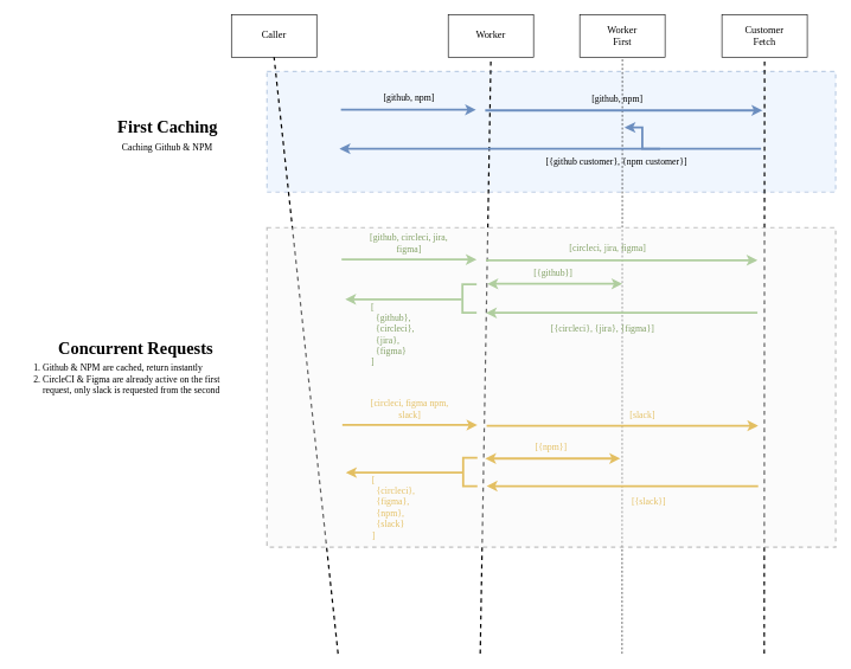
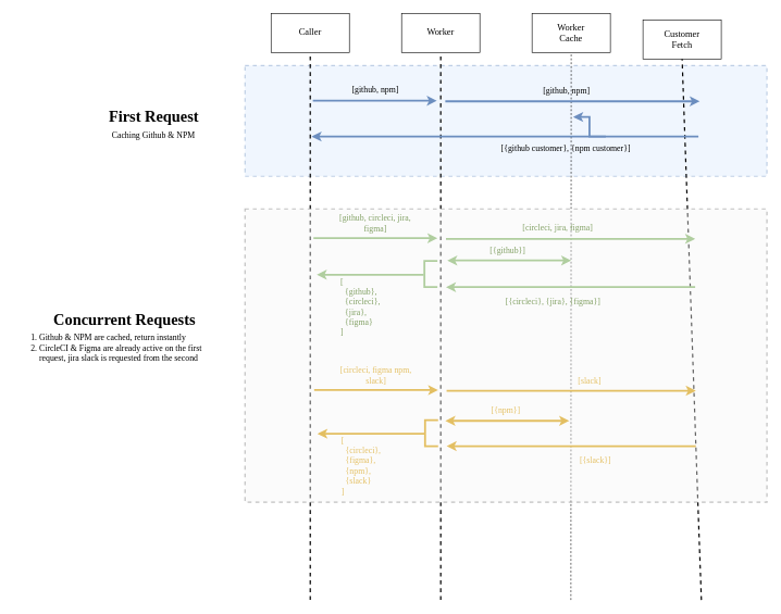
  <mxCell id="0" />
  <mxCell id="1" parent="0" />
  <mxCell id="2" value="[{github}]" style="text;html=1;strokeColor=none;fillColor=none;align=center;verticalAlign=middle;whiteSpace=wrap;rounded=0;fillStyle=auto;fontFamily=Verdana;fontSize=13;fontColor=#336600;labelBackgroundColor=none;" vertex="1" parent="1"><mxGeometry x="688" y="368" width="180" height="30" as="geometry" /></mxCell>
  <mxCell id="3" value="[&lt;br&gt;&amp;nbsp; {circleci},&lt;br&gt;&amp;nbsp; {figma},&lt;br&gt;&amp;nbsp; {npm},&lt;br&gt;&amp;nbsp; {slack}&lt;br&gt;]" style="text;html=1;strokeColor=none;fillColor=none;align=left;verticalAlign=middle;whiteSpace=wrap;rounded=0;fillStyle=auto;fontFamily=Verdana;fontSize=13;fontColor=#D79B00;" vertex="1" parent="1"><mxGeometry x="520.5" y="664" width="117.5" height="100" as="geometry" /></mxCell>
  <mxCell id="4" value="" style="rounded=0;whiteSpace=wrap;html=1;fillStyle=auto;fontFamily=Verdana;fontSize=13;fillColor=#dae8fc;strokeColor=#6c8ebf;shadow=0;sketch=0;glass=0;opacity=40;dashed=1;strokeWidth=2;" vertex="1" parent="1"><mxGeometry x="375" y="100" width="800" height="170" as="geometry" /></mxCell>
- <mxCell id="5" value="Caller" style="rounded=0;whiteSpace=wrap;html=1;fillStyle=auto;fontFamily=Verdana;fontSize=14;" vertex="1" parent="1"><mxGeometry x="325" y="20" width="120" height="60" as="geometry" /></mxCell>
- <mxCell id="6" value="Worker" style="rounded=0;whiteSpace=wrap;html=1;fillStyle=auto;fontFamily=Verdana;fontSize=14;" vertex="1" parent="1"><mxGeometry x="630" y="20" width="120" height="60" as="geometry" /></mxCell>
- <mxCell id="7" value="Worker&lt;br&gt;First" style="rounded=0;whiteSpace=wrap;html=1;fillStyle=auto;fontFamily=Verdana;fontSize=14;" vertex="1" parent="1"><mxGeometry x="815" y="20" width="120" height="60" as="geometry" /></mxCell>
- <mxCell id="8" value="Customer&lt;br&gt;Fetch" style="rounded=0;whiteSpace=wrap;html=1;fillStyle=auto;fontFamily=Verdana;fontSize=14;" vertex="1" parent="1"><mxGeometry x="1015" y="20" width="120" height="60" as="geometry" /></mxCell>
+ <mxCell id="5" value="Caller" style="rounded=0;whiteSpace=wrap;html=1;fillStyle=auto;fontFamily=Verdana;fontSize=14;" vertex="1" parent="1"><mxGeometry x="415" y="20" width="120" height="60" as="geometry" /></mxCell>
+ <mxCell id="6" value="Worker" style="rounded=0;whiteSpace=wrap;html=1;fillStyle=auto;fontFamily=Verdana;fontSize=14;" vertex="1" parent="1"><mxGeometry x="615" y="20" width="120" height="60" as="geometry" /></mxCell>
+ <mxCell id="7" value="Worker&lt;br&gt;Cache" style="rounded=0;whiteSpace=wrap;html=1;fillStyle=auto;fontFamily=Verdana;fontSize=14;" vertex="1" parent="1"><mxGeometry x="815" y="20" width="120" height="60" as="geometry" /></mxCell>
+ <mxCell id="8" value="Customer&lt;br&gt;Fetch" style="rounded=0;whiteSpace=wrap;html=1;fillStyle=auto;fontFamily=Verdana;fontSize=14;" vertex="1" parent="1"><mxGeometry x="985" y="30" width="120" height="60" as="geometry" /></mxCell>
  <mxCell id="9" value="" style="endArrow=none;dashed=1;html=1;rounded=0;strokeWidth=2;fontFamily=Verdana;fontSize=14;fontColor=#000000;entryX=0.5;entryY=1;entryDx=0;entryDy=0;" edge="1" parent="1" target="5"><mxGeometry width="50" height="50" relative="1" as="geometry"><mxPoint x="475" y="920" as="sourcePoint" /><mxPoint x="525" y="120" as="targetPoint" /></mxGeometry></mxCell>
  <mxCell id="10" value="" style="endArrow=none;dashed=1;html=1;rounded=0;strokeWidth=2;fontFamily=Verdana;fontSize=14;fontColor=#000000;entryX=0.5;entryY=1;entryDx=0;entryDy=0;" edge="1" parent="1" target="6"><mxGeometry width="50" height="50" relative="1" as="geometry"><mxPoint x="675" y="920" as="sourcePoint" /><mxPoint x="674.5" y="90" as="targetPoint" /></mxGeometry></mxCell>
  <mxCell id="11" value="" style="endArrow=none;dashed=1;html=1;rounded=0;strokeWidth=1;fontFamily=Verdana;fontSize=14;fontColor=#000000;entryX=0.5;entryY=1;entryDx=0;entryDy=0;" edge="1" parent="1" target="7"><mxGeometry width="50" height="50" relative="1" as="geometry"><mxPoint x="874.5" y="920" as="sourcePoint" /><mxPoint x="875" y="90" as="targetPoint" /></mxGeometry></mxCell>
  <mxCell id="12" value="" style="endArrow=none;dashed=1;html=1;rounded=0;strokeWidth=2;fontFamily=Verdana;fontSize=14;fontColor=#000000;entryX=0.5;entryY=1;entryDx=0;entryDy=0;" edge="1" parent="1" target="8"><mxGeometry width="50" height="50" relative="1" as="geometry"><mxPoint x="1074.5" y="920" as="sourcePoint" /><mxPoint x="1075" y="100" as="targetPoint" /></mxGeometry></mxCell>
  <mxCell id="13" value="" style="endArrow=classic;html=1;rounded=0;strokeWidth=3;fontFamily=Verdana;fontSize=14;fontColor=#000000;fillColor=#dae8fc;strokeColor=#6c8ebf;" edge="1" parent="1"><mxGeometry width="50" height="50" relative="1" as="geometry"><mxPoint x="479" y="154" as="sourcePoint" /><mxPoint x="669" y="154" as="targetPoint" /></mxGeometry></mxCell>
  <mxCell id="14" value="" style="endArrow=classic;html=1;rounded=0;strokeWidth=3;fontFamily=Verdana;fontSize=14;fontColor=#000000;fillColor=#dae8fc;strokeColor=#6c8ebf;" edge="1" parent="1"><mxGeometry width="50" height="50" relative="1" as="geometry"><mxPoint x="682" y="155" as="sourcePoint" /><mxPoint x="1072" y="155" as="targetPoint" /></mxGeometry></mxCell>
  <mxCell id="15" value="[github, npm]" style="text;html=1;strokeColor=none;fillColor=none;align=center;verticalAlign=middle;whiteSpace=wrap;rounded=0;fillStyle=auto;fontFamily=Verdana;fontSize=13;fontColor=#000000;" vertex="1" parent="1"><mxGeometry x="515" y="122" width="120" height="30" as="geometry" /></mxCell>
  <mxCell id="16" value="[github, npm]" style="text;html=1;strokeColor=none;fillColor=none;align=center;verticalAlign=middle;whiteSpace=wrap;rounded=0;fillStyle=auto;fontFamily=Verdana;fontSize=13;fontColor=#000000;" vertex="1" parent="1"><mxGeometry x="808" y="123" width="120" height="30" as="geometry" /></mxCell>
  <mxCell id="17" value="" style="endArrow=none;html=1;rounded=0;strokeWidth=3;fontFamily=Verdana;fontSize=14;fontColor=#000000;fillColor=#dae8fc;strokeColor=#6c8ebf;startArrow=classic;startFill=1;endFill=0;" edge="1" parent="1"><mxGeometry width="50" height="50" relative="1" as="geometry"><mxPoint x="477" y="209" as="sourcePoint" /><mxPoint x="1070" y="209" as="targetPoint" /></mxGeometry></mxCell>
  <mxCell id="18" value="" style="edgeStyle=elbowEdgeStyle;elbow=horizontal;endArrow=classic;html=1;rounded=0;strokeWidth=3;fontFamily=Verdana;fontSize=13;fontColor=#000000;fillColor=#dae8fc;strokeColor=#6c8ebf;" edge="1" parent="1"><mxGeometry width="50" height="50" relative="1" as="geometry"><mxPoint x="928" y="209" as="sourcePoint" /><mxPoint x="878" y="179" as="targetPoint" /></mxGeometry></mxCell>
  <mxCell id="19" value="[{github customer}, {npm customer}]" style="text;html=1;strokeColor=none;fillColor=none;align=center;verticalAlign=middle;whiteSpace=wrap;rounded=0;fillStyle=auto;fontFamily=Verdana;fontSize=13;fontColor=#000000;" vertex="1" parent="1"><mxGeometry x="692" y="212" width="350" height="30" as="geometry" /></mxCell>
- <mxCell id="20" value="First Caching" style="text;strokeColor=none;fillColor=none;html=1;fontSize=24;fontStyle=1;verticalAlign=middle;align=center;shadow=0;glass=0;dashed=1;sketch=0;fillStyle=auto;strokeWidth=2;fontFamily=Verdana;fontColor=#000000;opacity=50;" vertex="1" parent="1"><mxGeometry x="135" y="159" width="200" height="40" as="geometry" /></mxCell>
+ <mxCell id="20" value="First Request" style="text;strokeColor=none;fillColor=none;html=1;fontSize=24;fontStyle=1;verticalAlign=middle;align=center;shadow=0;glass=0;dashed=1;sketch=0;fillStyle=auto;strokeWidth=2;fontFamily=Verdana;fontColor=#000000;opacity=50;" vertex="1" parent="1"><mxGeometry x="135" y="159" width="200" height="40" as="geometry" /></mxCell>
  <mxCell id="21" value="Caching Github &amp;amp; NPM" style="text;html=1;strokeColor=none;fillColor=none;align=center;verticalAlign=middle;whiteSpace=wrap;rounded=0;shadow=0;glass=0;dashed=1;sketch=0;fillStyle=auto;strokeWidth=2;fontFamily=Verdana;fontSize=13;fontColor=#000000;opacity=40;" vertex="1" parent="1"><mxGeometry x="145" y="191" width="180" height="30" as="geometry" /></mxCell>
  <mxCell id="22" value="" style="endArrow=classic;html=1;rounded=0;strokeWidth=3;fontFamily=Verdana;fontSize=14;fontColor=#000000;fillColor=#d5e8d4;strokeColor=#82b366;" edge="1" parent="1"><mxGeometry width="50" height="50" relative="1" as="geometry"><mxPoint x="480" y="365" as="sourcePoint" /><mxPoint x="670" y="365" as="targetPoint" /></mxGeometry></mxCell>
  <mxCell id="23" value="[github, circleci, jira, figma]" style="text;html=1;strokeColor=none;fillColor=none;align=center;verticalAlign=middle;whiteSpace=wrap;rounded=0;fillStyle=auto;fontFamily=Verdana;fontSize=13;fontColor=#336600;" vertex="1" parent="1"><mxGeometry x="515" y="327" width="120" height="30" as="geometry" /></mxCell>
  <mxCell id="24" value="" style="endArrow=classic;html=1;rounded=0;strokeWidth=3;fontFamily=Verdana;fontSize=14;fontColor=#000000;fillColor=#d5e8d4;strokeColor=#82b366;" edge="1" parent="1"><mxGeometry width="50" height="50" relative="1" as="geometry"><mxPoint x="683" y="366" as="sourcePoint" /><mxPoint x="1065" y="366" as="targetPoint" /></mxGeometry></mxCell>
  <mxCell id="25" value="[circleci, jira, figma]" style="text;html=1;strokeColor=none;fillColor=none;align=center;verticalAlign=middle;whiteSpace=wrap;rounded=0;fillStyle=auto;fontFamily=Verdana;fontSize=13;fontColor=#336600;" vertex="1" parent="1"><mxGeometry x="757" y="333" width="195" height="30" as="geometry" /></mxCell>
  <mxCell id="26" value="" style="endArrow=none;html=1;rounded=0;strokeWidth=3;fontFamily=Verdana;fontSize=14;fontColor=#000000;fillColor=#d5e8d4;strokeColor=#82b366;startArrow=classic;startFill=1;endFill=0;" edge="1" parent="1"><mxGeometry width="50" height="50" relative="1" as="geometry"><mxPoint x="683" y="440" as="sourcePoint" /><mxPoint x="1065" y="440" as="targetPoint" /></mxGeometry></mxCell>
  <mxCell id="27" value="[{circleci}, {jira}, {figma}]" style="text;html=1;strokeColor=none;fillColor=none;align=center;verticalAlign=middle;whiteSpace=wrap;rounded=0;fillStyle=auto;fontFamily=Verdana;fontSize=13;fontColor=#336600;" vertex="1" parent="1"><mxGeometry x="750" y="446" width="195" height="30" as="geometry" /></mxCell>
  <mxCell id="28" value="" style="strokeWidth=3;html=1;shape=mxgraph.flowchart.annotation_1;align=left;pointerEvents=1;shadow=0;glass=0;labelBackgroundColor=none;sketch=0;fillStyle=auto;fontFamily=Verdana;fontSize=13;fillColor=none;strokeColor=#82b366;" vertex="1" parent="1"><mxGeometry x="650" y="400" width="20" height="40" as="geometry" /></mxCell>
  <mxCell id="29" value="" style="endArrow=none;html=1;rounded=0;strokeWidth=3;fontFamily=Verdana;fontSize=14;fontColor=#000000;fillColor=#d5e8d4;strokeColor=#82b366;startArrow=classic;startFill=1;endFill=0;" edge="1" parent="1"><mxGeometry width="50" height="50" relative="1" as="geometry"><mxPoint x="485" y="421" as="sourcePoint" /><mxPoint x="649" y="421" as="targetPoint" /></mxGeometry></mxCell>
  <mxCell id="30" value="[&lt;br&gt;&amp;nbsp; {github},&lt;br&gt;&amp;nbsp; {circleci},&lt;br&gt;&amp;nbsp; {jira},&lt;br&gt;&amp;nbsp; {figma}&lt;br&gt;]" style="text;html=1;strokeColor=none;fillColor=none;align=left;verticalAlign=middle;whiteSpace=wrap;rounded=0;fillStyle=auto;fontFamily=Verdana;fontSize=13;fontColor=#336600;" vertex="1" parent="1"><mxGeometry x="519.5" y="420" width="117.5" height="100" as="geometry" /></mxCell>
  <mxCell id="31" value="" style="endArrow=classic;html=1;rounded=0;strokeWidth=3;fontFamily=Verdana;fontSize=14;fontColor=#000000;fillColor=#d5e8d4;strokeColor=#D79B00;" edge="1" parent="1"><mxGeometry width="50" height="50" relative="1" as="geometry"><mxPoint x="481" y="598" as="sourcePoint" /><mxPoint x="671" y="598" as="targetPoint" /></mxGeometry></mxCell>
  <mxCell id="32" value="[circleci, figma npm, slack]" style="text;html=1;strokeColor=none;fillColor=none;align=center;verticalAlign=middle;whiteSpace=wrap;rounded=0;fillStyle=auto;fontFamily=Verdana;fontSize=13;fontColor=#D79B00;" vertex="1" parent="1"><mxGeometry x="516" y="560" width="120" height="30" as="geometry" /></mxCell>
  <mxCell id="33" value="" style="endArrow=classic;html=1;rounded=0;strokeWidth=3;fontFamily=Verdana;fontSize=14;fontColor=#000000;fillColor=#d5e8d4;strokeColor=#D79B00;" edge="1" parent="1"><mxGeometry width="50" height="50" relative="1" as="geometry"><mxPoint x="684" y="599" as="sourcePoint" /><mxPoint x="1066" y="599" as="targetPoint" /></mxGeometry></mxCell>
  <mxCell id="34" value="[slack]" style="text;html=1;strokeColor=none;fillColor=none;align=center;verticalAlign=middle;whiteSpace=wrap;rounded=0;fillStyle=auto;fontFamily=Verdana;fontSize=13;fontColor=#D79B00;" vertex="1" parent="1"><mxGeometry x="806" y="569" width="195" height="30" as="geometry" /></mxCell>
  <mxCell id="35" value="" style="endArrow=none;html=1;rounded=0;strokeWidth=3;fontFamily=Verdana;fontSize=14;fontColor=#000000;fillColor=#d5e8d4;strokeColor=#D79B00;startArrow=classic;startFill=1;endFill=0;" edge="1" parent="1"><mxGeometry width="50" height="50" relative="1" as="geometry"><mxPoint x="684" y="684" as="sourcePoint" /><mxPoint x="1066" y="684" as="targetPoint" /></mxGeometry></mxCell>
  <mxCell id="36" value="[{slack}]" style="text;html=1;strokeColor=none;fillColor=none;align=center;verticalAlign=middle;whiteSpace=wrap;rounded=0;fillStyle=auto;fontFamily=Verdana;fontSize=13;fontColor=#D79B00;" vertex="1" parent="1"><mxGeometry x="815" y="690" width="195" height="30" as="geometry" /></mxCell>
  <mxCell id="37" value="" style="strokeWidth=3;html=1;shape=mxgraph.flowchart.annotation_1;align=left;pointerEvents=1;shadow=0;glass=0;labelBackgroundColor=none;sketch=0;fillStyle=auto;fontFamily=Verdana;fontSize=13;fillColor=none;strokeColor=#D79B00;" vertex="1" parent="1"><mxGeometry x="651" y="644" width="20" height="40" as="geometry" /></mxCell>
  <mxCell id="38" value="" style="endArrow=none;html=1;rounded=0;strokeWidth=3;fontFamily=Verdana;fontSize=14;fontColor=#000000;fillColor=#d5e8d4;strokeColor=#D79B00;startArrow=classic;startFill=1;endFill=0;" edge="1" parent="1"><mxGeometry width="50" height="50" relative="1" as="geometry"><mxPoint x="486" y="665" as="sourcePoint" /><mxPoint x="650" y="665" as="targetPoint" /></mxGeometry></mxCell>
  <mxCell id="39" value="" style="endArrow=classic;html=1;rounded=0;strokeWidth=3;fontFamily=Verdana;fontSize=14;fontColor=#000000;fillColor=#d5e8d4;strokeColor=#82b366;startArrow=classic;startFill=1;" edge="1" parent="1"><mxGeometry width="50" height="50" relative="1" as="geometry"><mxPoint x="685" y="399.17" as="sourcePoint" /><mxPoint x="875" y="399.17" as="targetPoint" /></mxGeometry></mxCell>
  <mxCell id="40" value="[{npm}]" style="text;html=1;strokeColor=none;fillColor=none;align=center;verticalAlign=middle;whiteSpace=wrap;rounded=0;fillStyle=auto;fontFamily=Verdana;fontSize=13;fontColor=#D79B00;labelBackgroundColor=none;" vertex="1" parent="1"><mxGeometry x="685" y="614" width="180" height="30" as="geometry" /></mxCell>
  <mxCell id="41" value="" style="endArrow=classic;html=1;rounded=0;strokeWidth=3;fontFamily=Verdana;fontSize=14;fontColor=#000000;fillColor=#d5e8d4;strokeColor=#D79B00;startArrow=classic;startFill=1;" edge="1" parent="1"><mxGeometry width="50" height="50" relative="1" as="geometry"><mxPoint x="682" y="645.17" as="sourcePoint" /><mxPoint x="872" y="645.17" as="targetPoint" /></mxGeometry></mxCell>
  <mxCell id="42" value="" style="rounded=0;whiteSpace=wrap;html=1;fillStyle=auto;fontFamily=Verdana;fontSize=13;fillColor=#f5f5f5;strokeColor=#666666;shadow=0;sketch=0;glass=0;opacity=40;dashed=1;strokeWidth=2;fontColor=#333333;" vertex="1" parent="1"><mxGeometry x="375" y="320" width="800" height="450" as="geometry" /></mxCell>
  <mxCell id="43" value="Concurrent Requests" style="text;strokeColor=none;fillColor=none;html=1;fontSize=24;fontStyle=1;verticalAlign=middle;align=center;shadow=0;glass=0;dashed=1;sketch=0;fillStyle=auto;strokeWidth=2;fontFamily=Verdana;fontColor=#000000;opacity=50;" vertex="1" parent="1"><mxGeometry x="45" y="470" width="290" height="40" as="geometry" /></mxCell>
- <mxCell id="44" value="&lt;ol&gt;&lt;li&gt;Github &amp;amp; NPM are cached, return instantly&lt;/li&gt;&lt;li&gt;CircleCI &amp;amp; Figma are already active on the first request, only slack is requested from the second&lt;/li&gt;&lt;/ol&gt;" style="text;html=1;strokeColor=none;fillColor=none;align=left;verticalAlign=top;whiteSpace=wrap;rounded=0;shadow=0;glass=0;dashed=1;sketch=0;fillStyle=auto;strokeWidth=2;fontFamily=Verdana;fontSize=13;fontColor=#000000;opacity=40;spacing=0;" vertex="1" parent="1"><mxGeometry x="20" y="492" width="320" height="236" as="geometry" /></mxCell>
+ <mxCell id="44" value="&lt;ol&gt;&lt;li&gt;Github &amp;amp; NPM are cached, return instantly&lt;/li&gt;&lt;li&gt;CircleCI &amp;amp; Figma are already active on the first request, jira slack is requested from the second&lt;/li&gt;&lt;/ol&gt;" style="text;html=1;strokeColor=none;fillColor=none;align=left;verticalAlign=top;whiteSpace=wrap;rounded=0;shadow=0;glass=0;dashed=1;sketch=0;fillStyle=auto;strokeWidth=2;fontFamily=Verdana;fontSize=13;fontColor=#000000;opacity=40;spacing=0;" vertex="1" parent="1"><mxGeometry x="20" y="492" width="320" height="236" as="geometry" /></mxCell>
